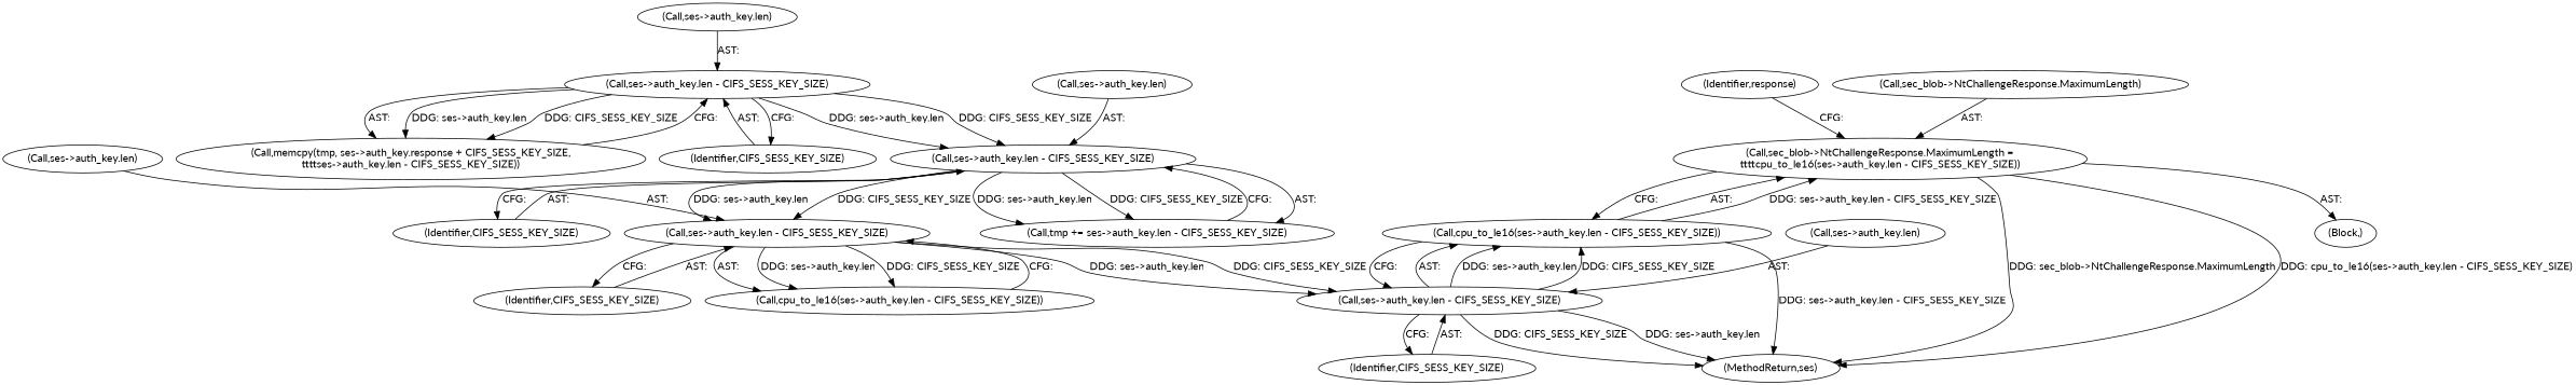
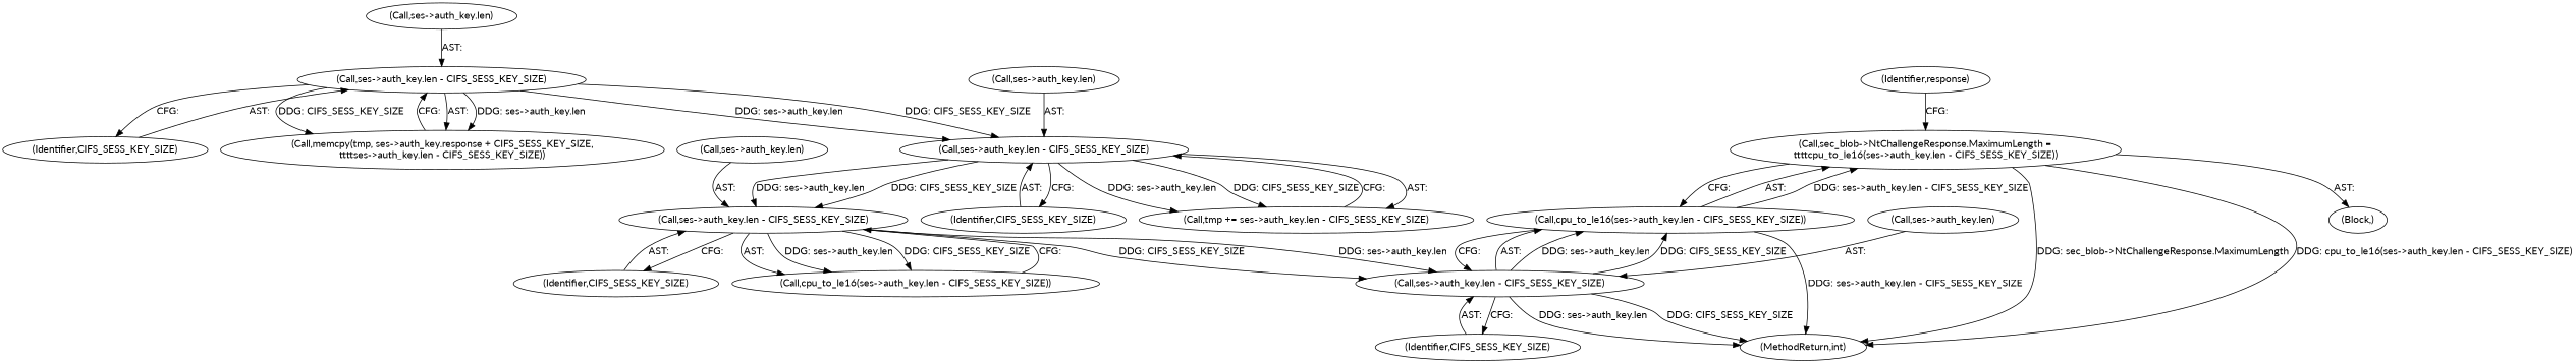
  digraph {
    fontname=Lato
    node [fontname=Lato]
    edge [fontname=Lato]
    n1 [label="(Call,sec_blob->NtChallengeResponse.MaximumLength =\n\t\t\t\tcpu_to_le16(ses->auth_key.len - CIFS_SESS_KEY_SIZE))"]
    n2 [label="(Call,cpu_to_le16(ses->auth_key.len - CIFS_SESS_KEY_SIZE))"]
-   n3 [label="(MethodReturn,ses)"]
+   n3 [label="(MethodReturn,int)"]
    n4 [label="(Block,)"]
    n5 [label="(Call,ses->auth_key.len - CIFS_SESS_KEY_SIZE)"]
    n6 [label="(Identifier,CIFS_SESS_KEY_SIZE)"]
    n7 [label="(Call,ses->auth_key.len - CIFS_SESS_KEY_SIZE)"]
    n8 [label="(Identifier,CIFS_SESS_KEY_SIZE)"]
    n9 [label="(Call,cpu_to_le16(ses->auth_key.len - CIFS_SESS_KEY_SIZE))"]
    n10 [label="(Call,ses->auth_key.len - CIFS_SESS_KEY_SIZE)"]
    n11 [label="(Call,tmp += ses->auth_key.len - CIFS_SESS_KEY_SIZE)"]
    n12 [label="(Identifier,CIFS_SESS_KEY_SIZE)"]
    n13 [label="(Call,ses->auth_key.len - CIFS_SESS_KEY_SIZE)"]
    n14 [label="(Call,memcpy(tmp, ses->auth_key.response + CIFS_SESS_KEY_SIZE,\n\t\t\t\tses->auth_key.len - CIFS_SESS_KEY_SIZE))"]
    n15 [label="(Identifier,CIFS_SESS_KEY_SIZE)"]
    n16 [label="(Call,ses->auth_key.len)"]
    n17 [label="(Call,ses->auth_key.len)"]
    n18 [label="(Call,ses->auth_key.len)"]
    n19 [label="(Call,ses->auth_key.len)"]
    n20 [label="(Identifier,response)"]
-   n21 [label="(Call,sec_blob->NtChallengeResponse.MaximumLength)"]
    n1 -> n2 [label="CFG: "]
    n1 -> n3 [label="DDG: sec_blob->NtChallengeResponse.MaximumLength"]
    n1 -> n3 [label="DDG: cpu_to_le16(ses->auth_key.len - CIFS_SESS_KEY_SIZE)"]
    n1 -> n4 [label="AST: "]
    n2 -> n1 [label="AST: "]
    n2 -> n1 [label="DDG: ses->auth_key.len - CIFS_SESS_KEY_SIZE"]
    n2 -> n3 [label="DDG: ses->auth_key.len - CIFS_SESS_KEY_SIZE"]
    n2 -> n5 [label="CFG: "]
    n5 -> n2 [label="AST: "]
    n5 -> n2 [label="DDG: ses->auth_key.len"]
    n5 -> n2 [label="DDG: CIFS_SESS_KEY_SIZE"]
    n5 -> n3 [label="DDG: CIFS_SESS_KEY_SIZE"]
    n5 -> n3 [label="DDG: ses->auth_key.len"]
    n5 -> n6 [label="CFG: "]
    n6 -> n5 [label="AST: "]
    n7 -> n5 [label="DDG: ses->auth_key.len"]
    n7 -> n5 [label="DDG: CIFS_SESS_KEY_SIZE"]
    n7 -> n8 [label="CFG: "]
    n7 -> n9 [label="AST: "]
    n7 -> n9 [label="DDG: ses->auth_key.len"]
    n7 -> n9 [label="DDG: CIFS_SESS_KEY_SIZE"]
    n8 -> n7 [label="AST: "]
    n9 -> n7 [label="CFG: "]
    n10 -> n7 [label="DDG: ses->auth_key.len"]
    n10 -> n7 [label="DDG: CIFS_SESS_KEY_SIZE"]
    n10 -> n11 [label="AST: "]
    n10 -> n11 [label="DDG: ses->auth_key.len"]
    n10 -> n11 [label="DDG: CIFS_SESS_KEY_SIZE"]
    n10 -> n12 [label="CFG: "]
    n11 -> n10 [label="CFG: "]
    n12 -> n10 [label="AST: "]
    n13 -> n10 [label="DDG: ses->auth_key.len"]
    n13 -> n10 [label="DDG: CIFS_SESS_KEY_SIZE"]
    n13 -> n14 [label="AST: "]
    n13 -> n14 [label="DDG: ses->auth_key.len"]
    n13 -> n14 [label="DDG: CIFS_SESS_KEY_SIZE"]
    n13 -> n15 [label="CFG: "]
    n14 -> n13 [label="CFG: "]
    n15 -> n13 [label="AST: "]
    n16 -> n7 [label="AST: "]
    n17 -> n10 [label="AST: "]
    n18 -> n5 [label="AST: "]
    n19 -> n13 [label="AST: "]
    n20 -> n1 [label="CFG: "]
-   n21 -> n1 [label="AST: "]
  }
